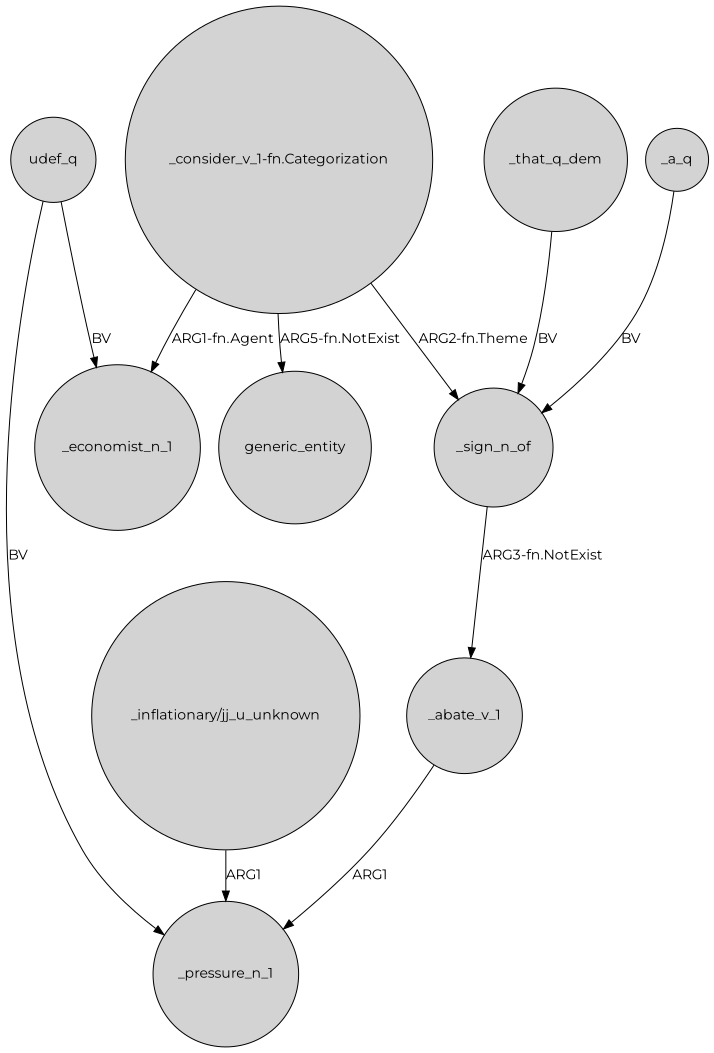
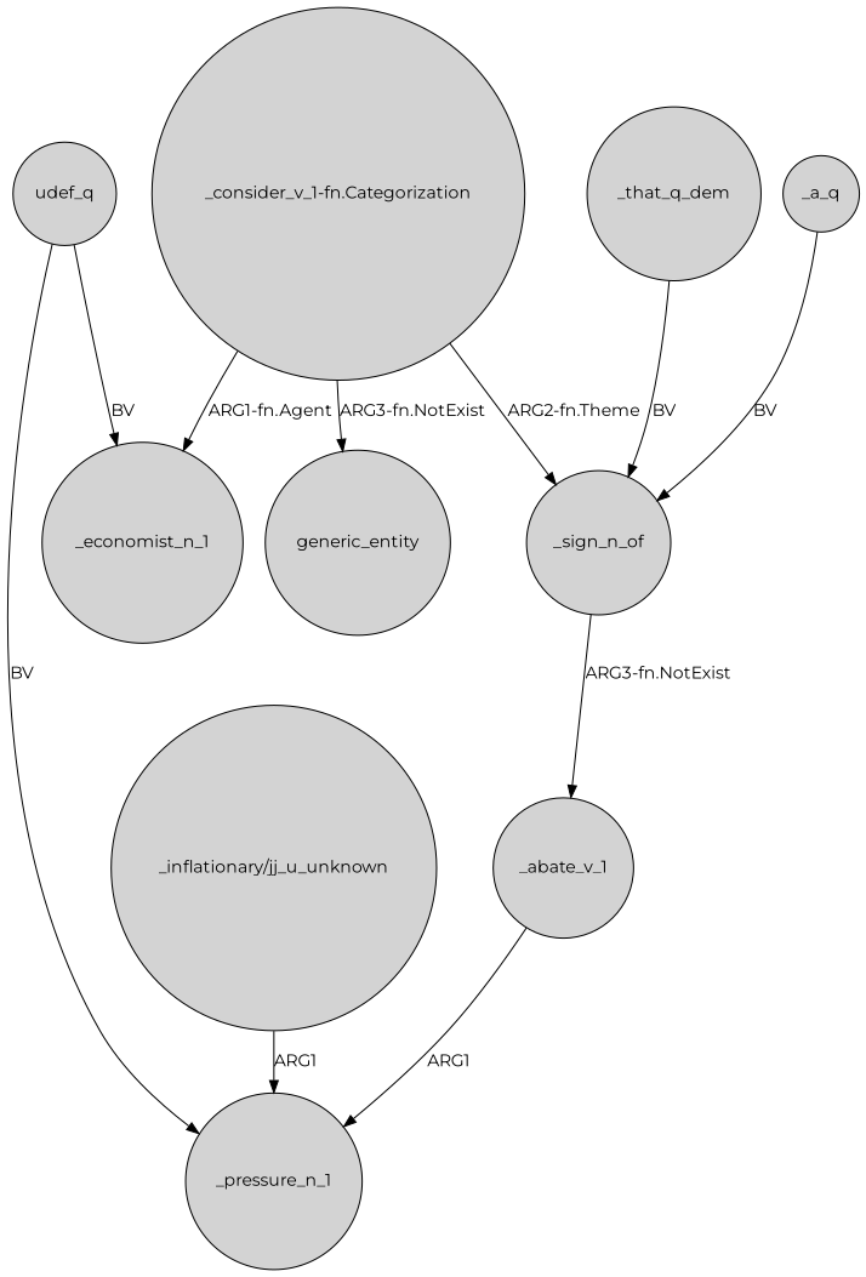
  digraph {
    fontname=Montserrat
    node [fontname=Montserrat shape=circle style=filled]
    edge [fontname=Montserrat]
    udef_q
    _pressure_n_1
    _economist_n_1
    "_inflationary/jj_u_unknown"
    "_consider_v_1-fn.Categorization"
    generic_entity
    _sign_n_of
    _abate_v_1
    _that_q_dem
    _a_q
    udef_q -> _pressure_n_1 [label=BV]
    udef_q -> _economist_n_1 [label=BV]
    "_inflationary/jj_u_unknown" -> _pressure_n_1 [label=ARG1]
    "_consider_v_1-fn.Categorization" -> _economist_n_1 [label="ARG1-fn.Agent"]
-   "_consider_v_1-fn.Categorization" -> generic_entity [label="ARG5-fn.NotExist"]
+   "_consider_v_1-fn.Categorization" -> generic_entity [label="ARG3-fn.NotExist"]
    "_consider_v_1-fn.Categorization" -> _sign_n_of [label="ARG2-fn.Theme"]
    _sign_n_of -> _abate_v_1 [label="ARG3-fn.NotExist"]
    _abate_v_1 -> _pressure_n_1 [label=ARG1]
    _that_q_dem -> _sign_n_of [label=BV]
    _a_q -> _sign_n_of [label=BV]
  }
